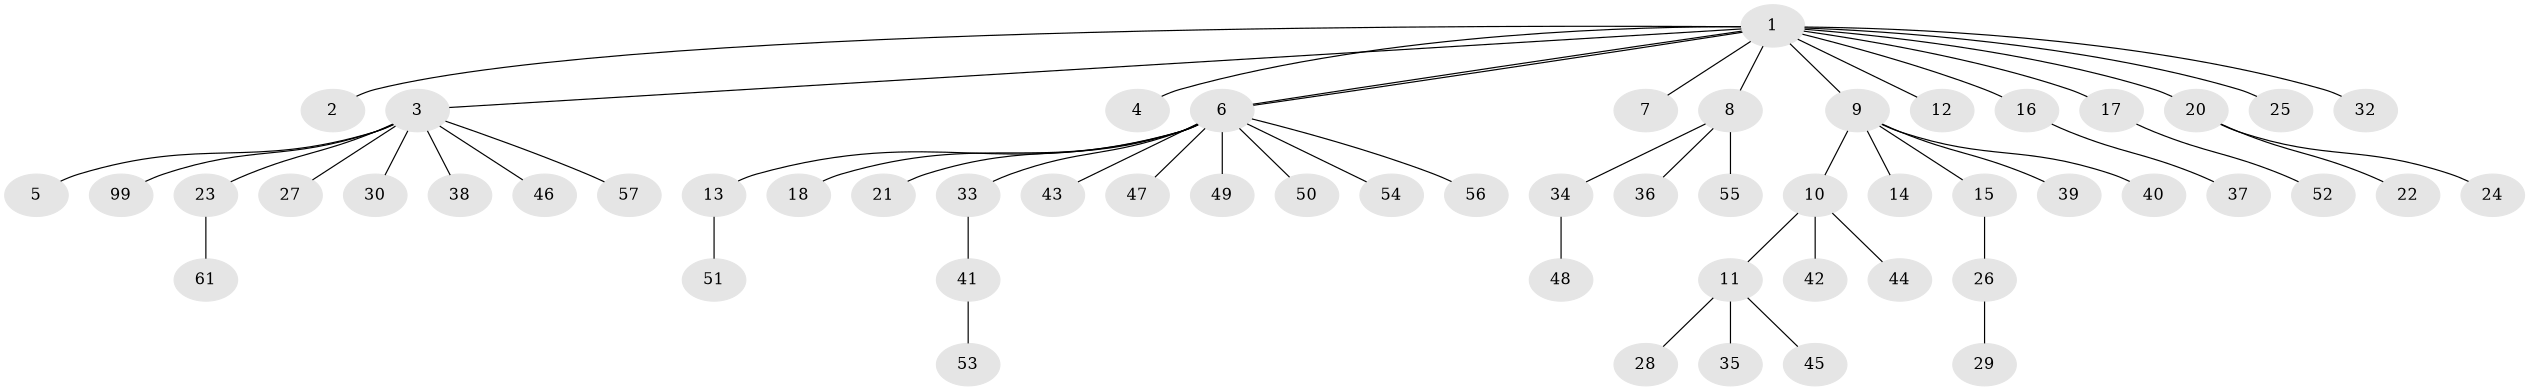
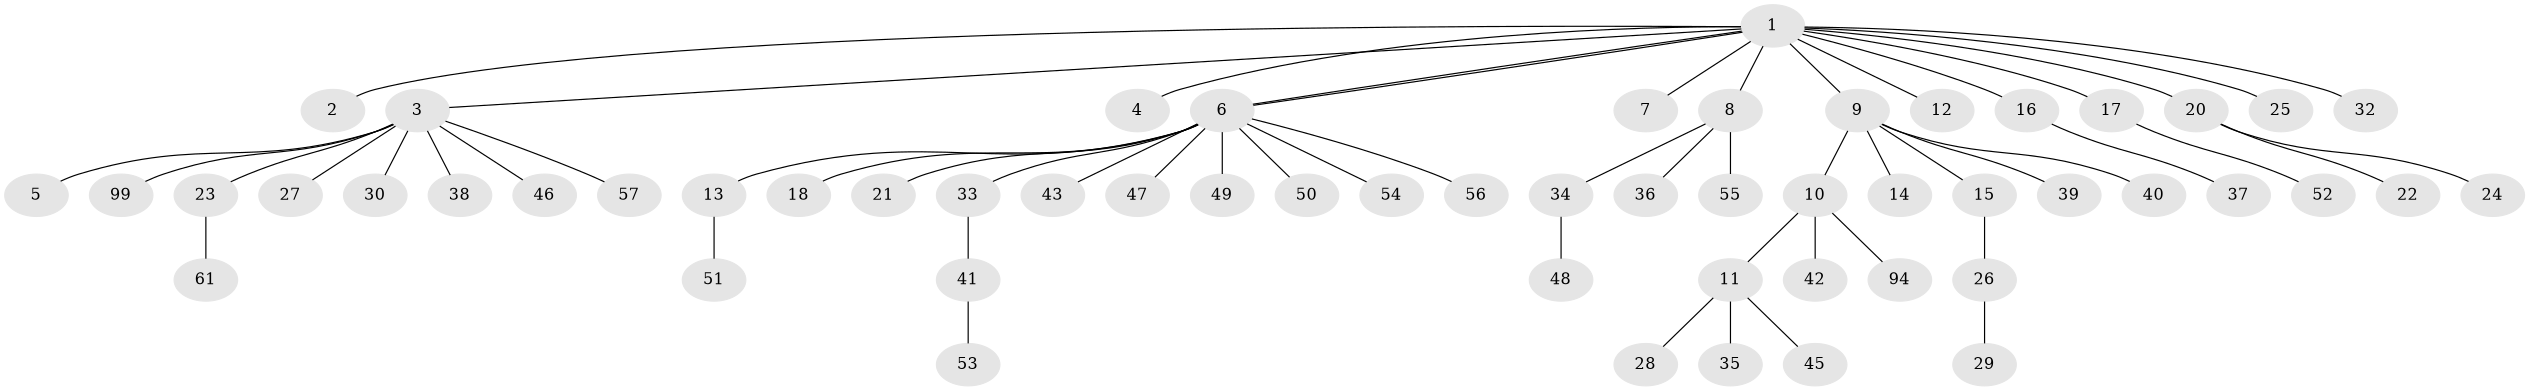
  graph {
    node [color=gray90 style=filled]
    1
    2
    3
    4
    6
    7
    8
    9
    12
    16
    17
    20
    25
    32
    5
    n16 [label=99]
    23
    27
    30
    38
    46
    57
    13
    18
    21
    33
    43
    47
    49
    50
    54
    56
    34
    36
    55
    10
    14
    15
    39
    40
    37
    52
    22
    24
    n45 [label=61]
    51
    41
    48
    11
    42
-   44
+   44 [label=94]
    26
    28
    35
    45
    29
    53
    1 -- 2
    1 -- 3
    1 -- 4
    1 -- 6
    1 -- 6
    1 -- 7
    1 -- 8
    1 -- 9
    1 -- 12
    1 -- 16
    1 -- 17
    1 -- 20
    1 -- 25
    1 -- 32
    3 -- 5
    3 -- n16
    3 -- 23
    3 -- 27
    3 -- 30
    3 -- 38
    3 -- 46
    3 -- 57
    6 -- 13
    6 -- 18
    6 -- 21
    6 -- 33
    6 -- 43
    6 -- 47
    6 -- 49
    6 -- 50
    6 -- 54
    6 -- 56
    8 -- 34
    8 -- 36
    8 -- 55
    9 -- 10
    9 -- 14
    9 -- 15
    9 -- 39
    9 -- 40
    16 -- 37
    17 -- 52
    20 -- 22
    20 -- 24
    23 -- n45
    13 -- 51
    33 -- 41
    34 -- 48
    10 -- 11
    10 -- 42
    10 -- 44
    15 -- 26
    41 -- 53
    11 -- 28
    11 -- 35
    11 -- 45
    26 -- 29
  }
